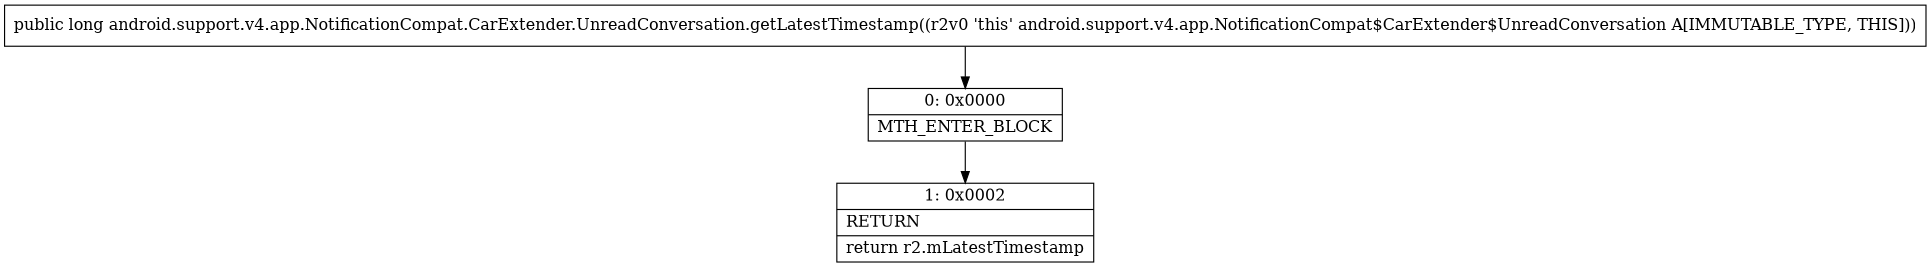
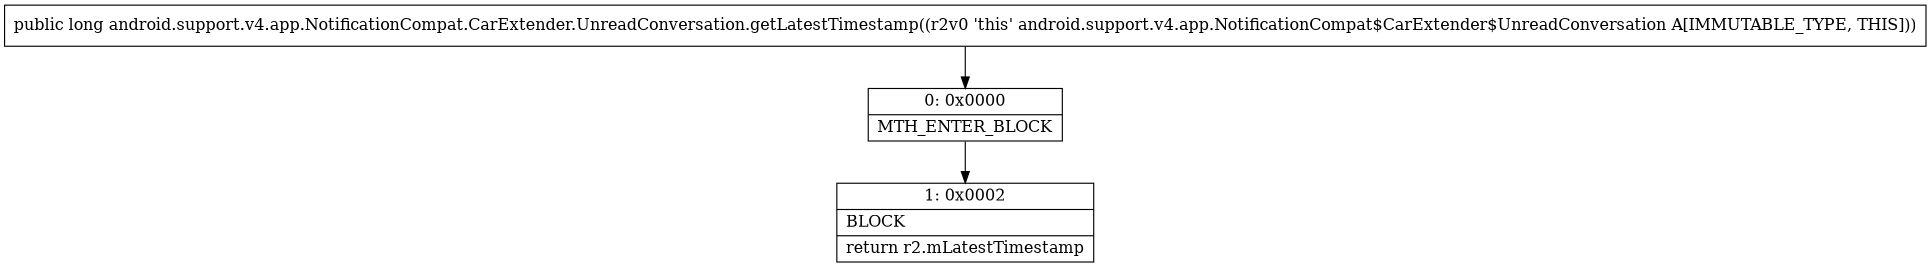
  digraph {
    node [shape=record]
    n1 [label="{0\:\ 0x0000|MTH_ENTER_BLOCK\l}"]
-   n2 [label="{1\:\ 0x0002|RETURN\l|return r2.mLatestTimestamp\l}"]
+   n2 [label="{1\:\ 0x0002|BLOCK\l|return r2.mLatestTimestamp\l}"]
    n3 [label="{public long android.support.v4.app.NotificationCompat.CarExtender.UnreadConversation.getLatestTimestamp((r2v0 'this' android.support.v4.app.NotificationCompat$CarExtender$UnreadConversation A[IMMUTABLE_TYPE, THIS])) }"]
    n1 -> n2
    n3 -> n1
  }
